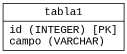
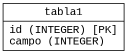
  digraph {
    fontname="Liberation Mono"
-   n1 [label="{<table>tabla1|<cols>id (INTEGER) [PK]\lcampo (VARCHAR)\l}" shape=record fontname="Liberation Mono"]
+   n1 [label="{<table>tabla1|<cols>id (INTEGER) [PK]\lcampo (INTEGER)\l}" shape=record fontname="Liberation Mono"]
  }
